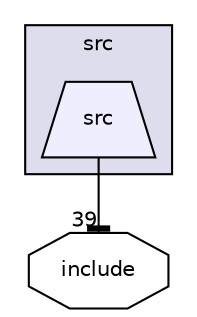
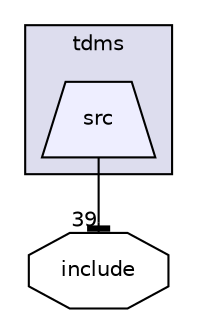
  digraph {
    compound=true
    node [fontname=Helvetica fontsize=10]
    n1 [fillcolor="#eeeeff" label=src pencolor=black shape=trapezium style=filled]
    n2 [label=include shape=octagon]
    subgraph cluster_1 {
      bgcolor="#ddddee"
      fontname=Helvetica
      fontsize=10
-     label=src
+     label=tdms
      pencolor=black
      n1
    }
    n1 -> n2 [headlabel=39 labeldistance=1.5 labelfontname=Helvetica labelfontsize=10 arrowhead=tee]
  }
